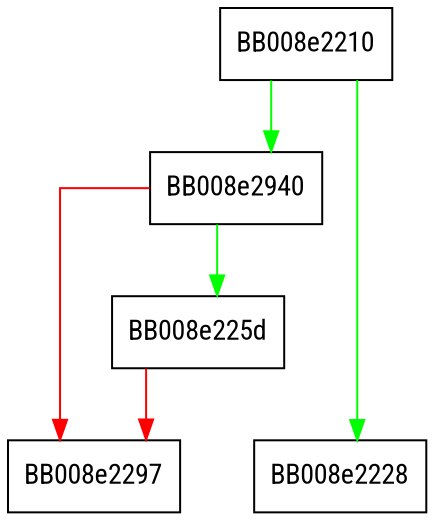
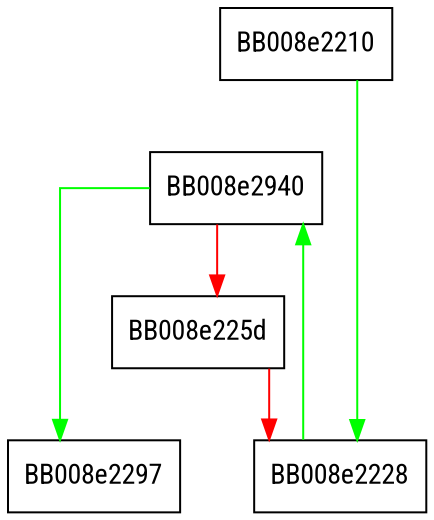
  digraph {
    fontname="Roboto Condensed"
    splines=ortho
    node [fontname="Roboto Condensed" shape=box]
    edge [color=green fontname="Roboto Condensed"]
    n1 [label=BB008e2940]
    BB008e2210
    BB008e2228
    BB008e2297
    BB008e225d
-   n1 -> BB008e2297 [color=red]
-   n1 -> BB008e225d
-   BB008e2210 -> n1
+   n1 -> BB008e2297
+   n1 -> BB008e225d [color=red]
+   BB008e2228 -> n1
    BB008e2210 -> BB008e2228
-   BB008e225d -> BB008e2297 [color=red]
+   BB008e225d -> BB008e2228 [color=red]
  }
